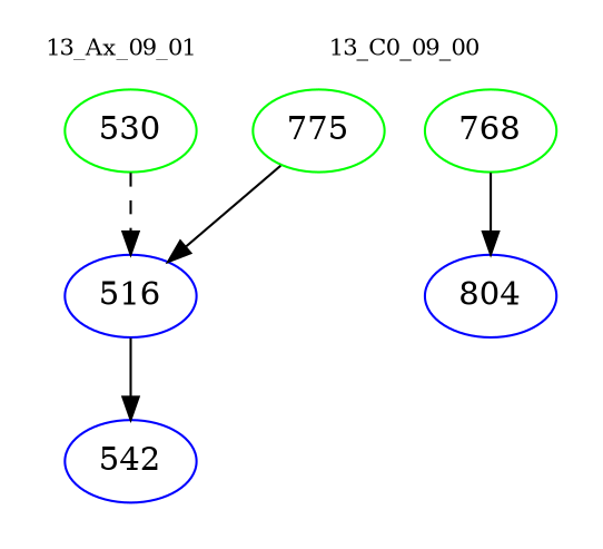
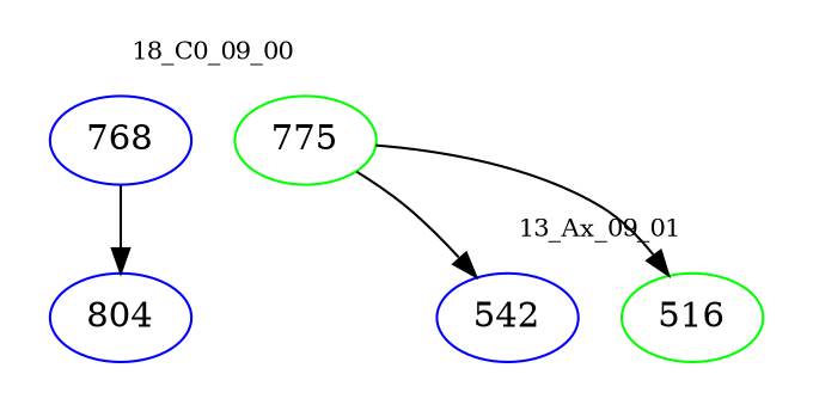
  digraph {
    node [color=blue]
    edge [color=black style=solid]
-   n1 [color=green label=530]
-   n2 [label=516]
+   n2 [color=green label=516]
    n3 [label=542]
    n4 [color=green label=775]
-   n5 [color=green label=768]
+   n5 [label=768]
    n6 [label=804]
    subgraph cluster_1 {
      color=white
      fontsize=10
      label="13_Ax_09_01"
-     n1
      n2
      n3
    }
    subgraph cluster_2 {
      color=white
      fontsize=10
-     label="13_C0_09_00"
+     label="18_C0_09_00"
      n4
      n5
      n6
    }
-   n1 -> n2 [style=dashed]
-   n2 -> n3
+   n4 -> n3
    n4 -> n2
    n5 -> n6
  }
